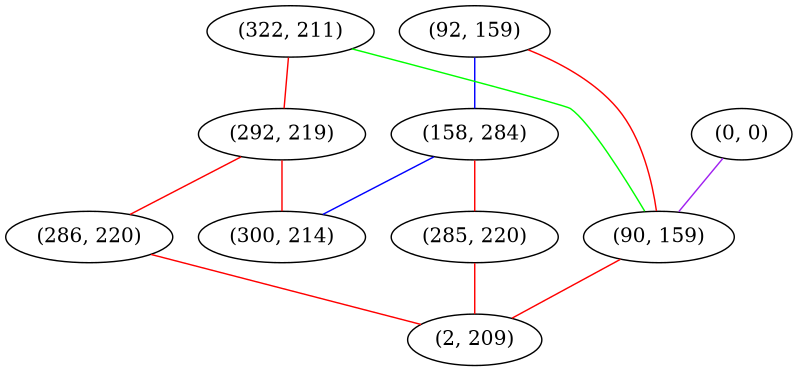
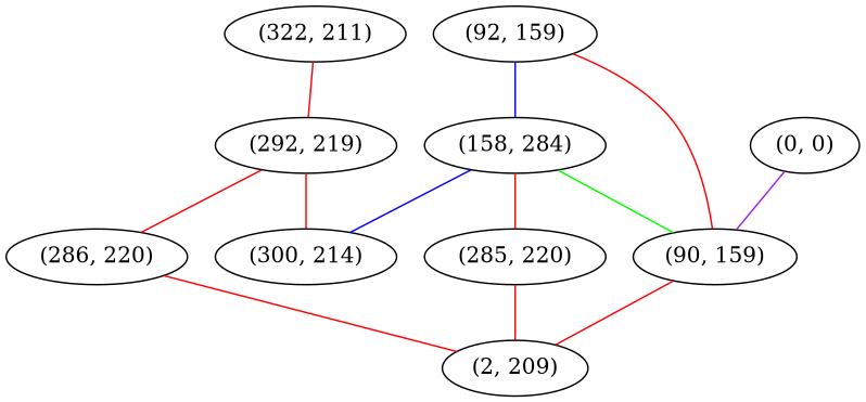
  graph {
    edge [color=red weight=1]
    "(92, 159)"
    "(158, 284)"
    "(90, 159)"
    "(285, 220)"
    "(300, 214)"
    "(2, 209)"
    "(0, 0)"
    "(322, 211)"
    "(292, 219)"
    "(286, 220)"
    "(92, 159)" -- "(158, 284)" [color=blue weight=3]
    "(92, 159)" -- "(90, 159)"
    "(158, 284)" -- "(285, 220)" [weight=3]
    "(158, 284)" -- "(300, 214)" [color=blue weight=3]
    "(90, 159)" -- "(2, 209)"
    "(285, 220)" -- "(2, 209)"
    "(0, 0)" -- "(90, 159)" [color=purple weight=4]
-   "(322, 211)" -- "(90, 159)" [color=green weight=2]
+   "(158, 284)" -- "(90, 159)" [color=green weight=2]
    "(322, 211)" -- "(292, 219)"
    "(292, 219)" -- "(300, 214)"
    "(292, 219)" -- "(286, 220)"
    "(286, 220)" -- "(2, 209)"
  }
